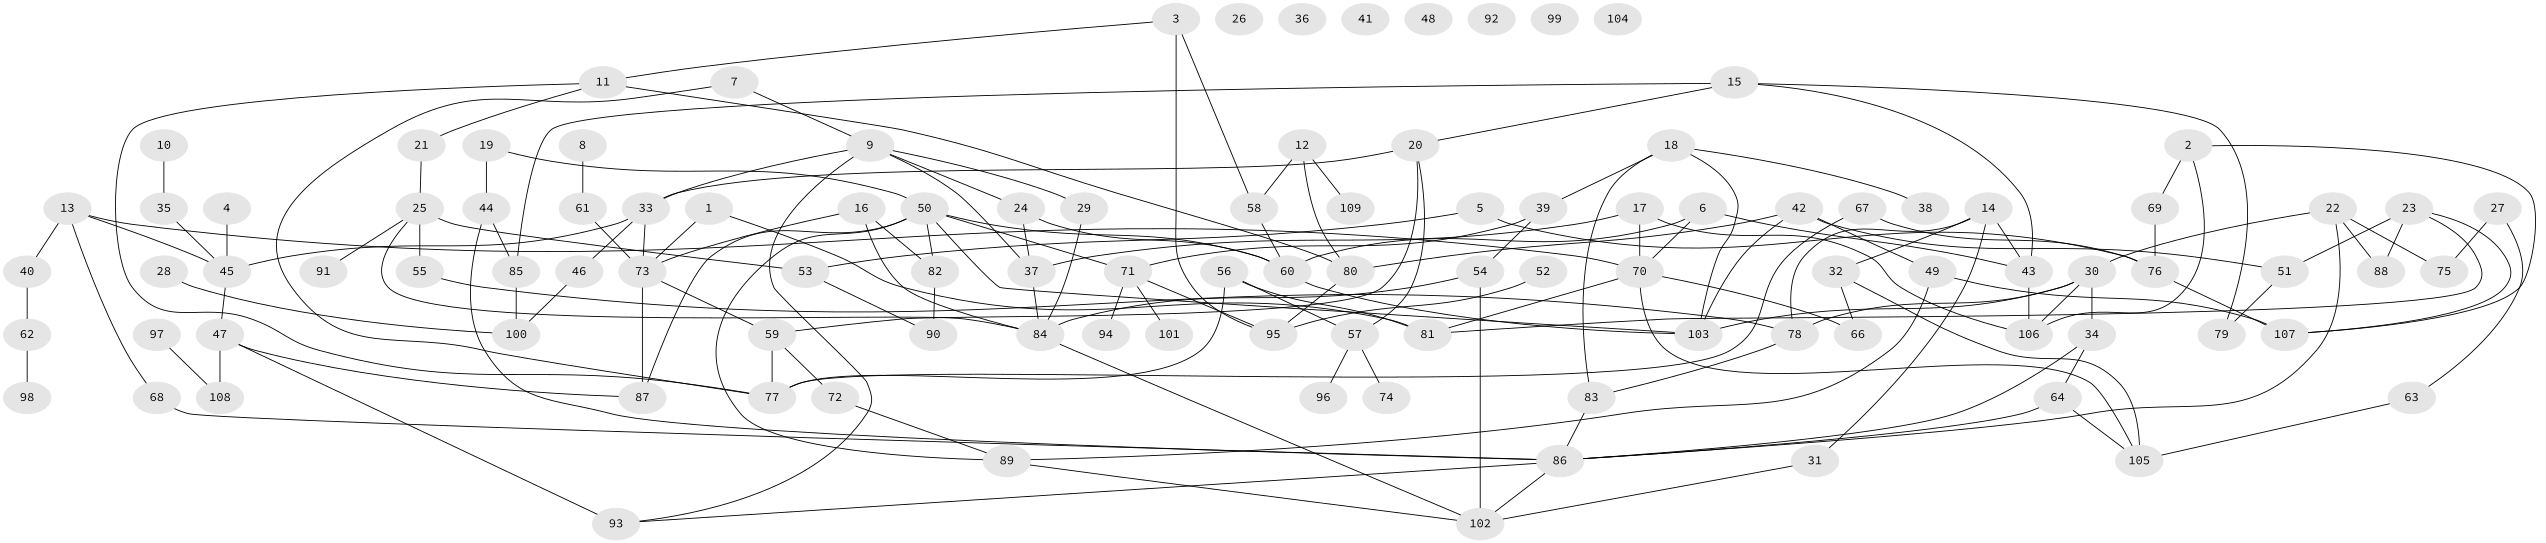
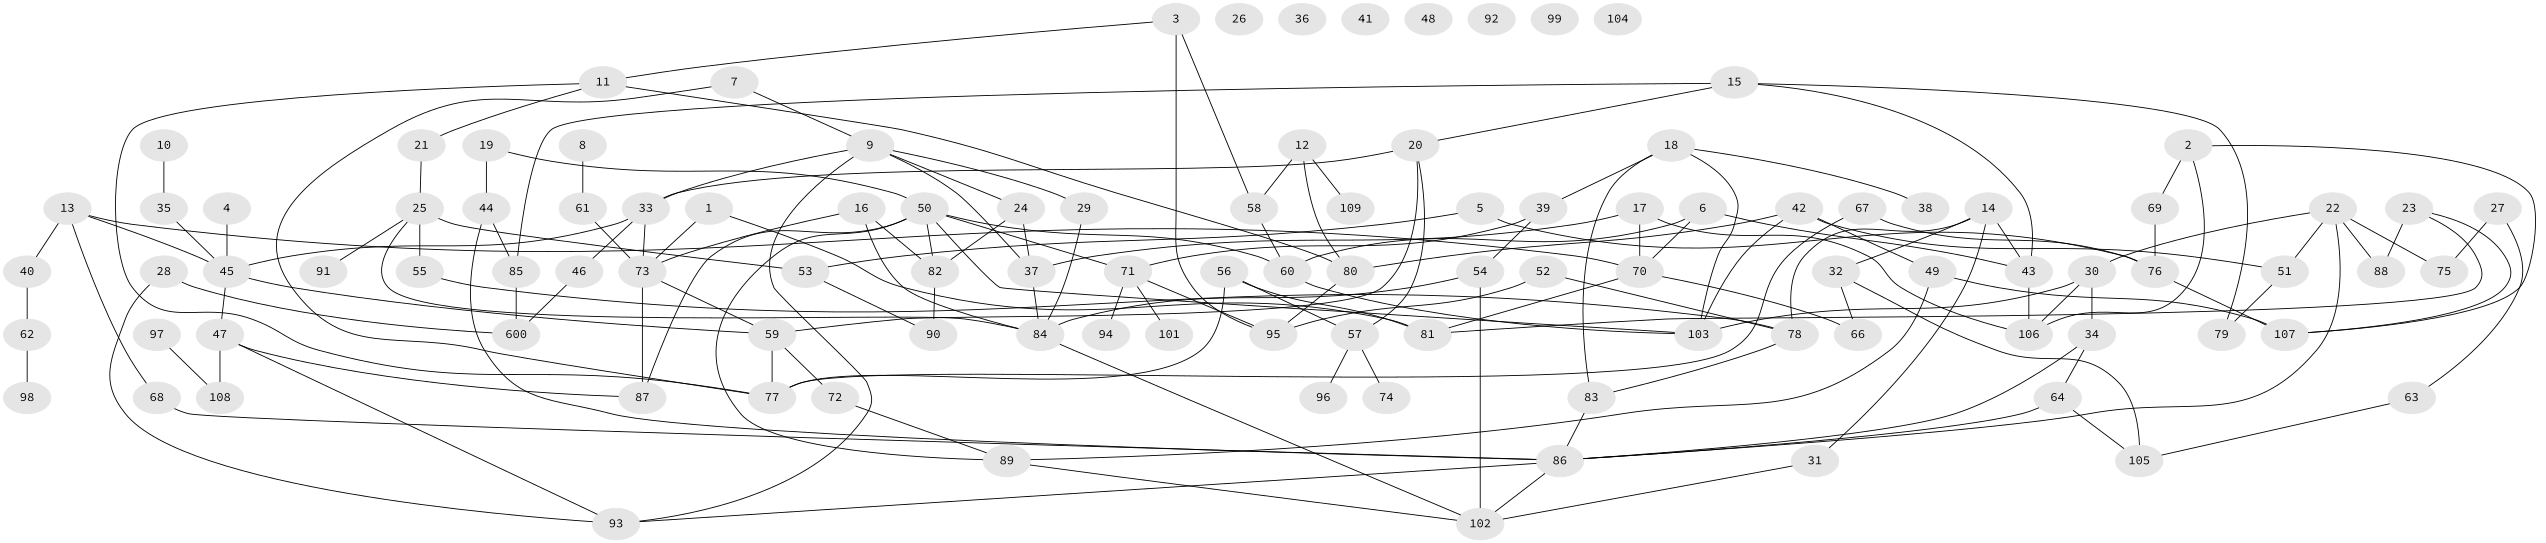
  graph {
    fontname="Source Code Pro"
    node [color=gray90 fontname="Source Code Pro" style=filled]
    edge [fontname="Source Code Pro"]
    1
    73
    81
    59
    87
    2
    69
    106
    107
    76
    3
    11
    58
    95
    77
    21
    80
    60
    4
    45
    47
    5
    53
    90
    86
    93
    102
    6
    43
    70
    103
    66
    105
    7
    9
    24
    29
    33
    37
    8
    61
    84
    46
    10
    35
    25
    12
    109
    13
    40
    68
    62
    14
    31
    32
    78
    83
    15
    20
    79
    85
    57
-   100
+   100 [label=600]
    16
    82
    17
    18
    38
    39
    54
    71
    19
    44
    50
    89
    74
    96
    72
    55
    91
    22
    30
    75
    88
    34
    23
    51
    26
    27
    63
    28
    64
    36
    94
    101
    98
    41
    42
    49
    108
    48
    52
    56
    67
    92
    97
    99
    104
    1 -- 73
    1 -- 81
    73 -- 59
    73 -- 87
    59 -- 77
    59 -- 72
    2 -- 69
    2 -- 106
    2 -- 107
    69 -- 76
    76 -- 107
    3 -- 11
    3 -- 58
    3 -- 95
    11 -- 77
    11 -- 21
    11 -- 80
    58 -- 60
    21 -- 25
    80 -- 95
    60 -- 103
    4 -- 45
+   45 -- 59
    45 -- 47
    47 -- 87
    47 -- 93
    47 -- 108
    5 -- 76
    5 -- 53
    53 -- 90
    86 -- 93
    86 -- 102
    6 -- 60
    6 -- 43
    6 -- 70
    43 -- 106
    70 -- 81
    70 -- 66
-   70 -- 105
    7 -- 77
    7 -- 9
    9 -- 93
    9 -- 24
    9 -- 29
    9 -- 33
    9 -- 37
-   24 -- 60
+   24 -- 82
    24 -- 37
    29 -- 84
    33 -- 73
    33 -- 45
    33 -- 46
    37 -- 84
    8 -- 61
    61 -- 73
    84 -- 102
    46 -- 100
    10 -- 35
    35 -- 45
    25 -- 53
    25 -- 84
    25 -- 55
    25 -- 91
    12 -- 58
    12 -- 80
    12 -- 109
    13 -- 45
    13 -- 70
    13 -- 40
    13 -- 68
    40 -- 62
    68 -- 86
    62 -- 98
    14 -- 43
    14 -- 31
    14 -- 32
    14 -- 78
    31 -- 102
    32 -- 66
    32 -- 105
    78 -- 83
    83 -- 86
    15 -- 43
    15 -- 20
    15 -- 79
    15 -- 85
    20 -- 59
    20 -- 33
    20 -- 57
    85 -- 100
    57 -- 74
    57 -- 96
    16 -- 73
    16 -- 84
    16 -- 82
    82 -- 90
    17 -- 106
    17 -- 70
    17 -- 37
    18 -- 103
    18 -- 83
    18 -- 38
    18 -- 39
    39 -- 54
    39 -- 71
    54 -- 102
    54 -- 84
    71 -- 95
    71 -- 94
    71 -- 101
    19 -- 44
    19 -- 50
    44 -- 86
    44 -- 85
    50 -- 87
    50 -- 60
    50 -- 103
    50 -- 82
    50 -- 71
    50 -- 89
    89 -- 102
    72 -- 89
    55 -- 78
    22 -- 86
    22 -- 30
    22 -- 75
    22 -- 88
    30 -- 106
    30 -- 103
    30 -- 34
    34 -- 86
    34 -- 64
    23 -- 81
    23 -- 107
    23 -- 88
-   23 -- 51
+   22 -- 51
    51 -- 79
    27 -- 75
    27 -- 63
    63 -- 105
+   28 -- 93
    28 -- 100
    64 -- 86
    64 -- 105
    42 -- 80
    42 -- 103
    42 -- 51
    42 -- 49
    49 -- 107
    49 -- 89
    52 -- 95
-   30 -- 78
+   52 -- 78
    56 -- 81
    56 -- 77
    56 -- 57
    67 -- 76
    67 -- 77
    97 -- 108
  }
